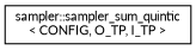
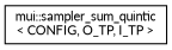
  digraph {
    rankdir=LR
    fontname=Lato
-   n1 [color=black fillcolor=white fontname=Lato fontsize=10 height=0.2 label="sampler::sampler_sum_quintic\l\< CONFIG, O_TP, I_TP \>" shape=record style=filled width=0.4]
+   n1 [color=black fillcolor=white fontname=Lato fontsize=10 height=0.2 label="mui::sampler_sum_quintic\l\< CONFIG, O_TP, I_TP \>" shape=record style=filled width=0.4]
  }
